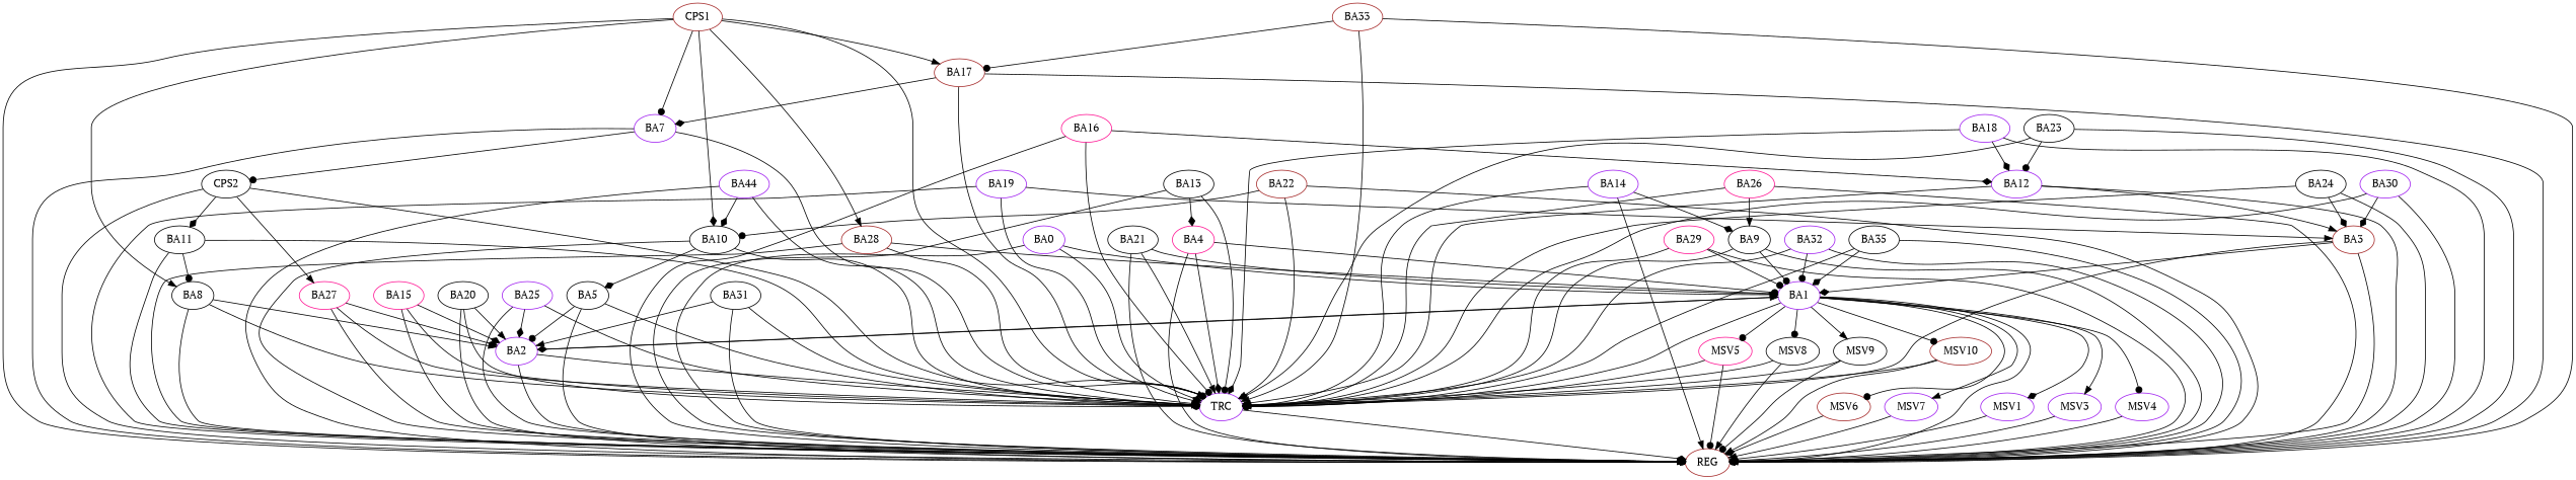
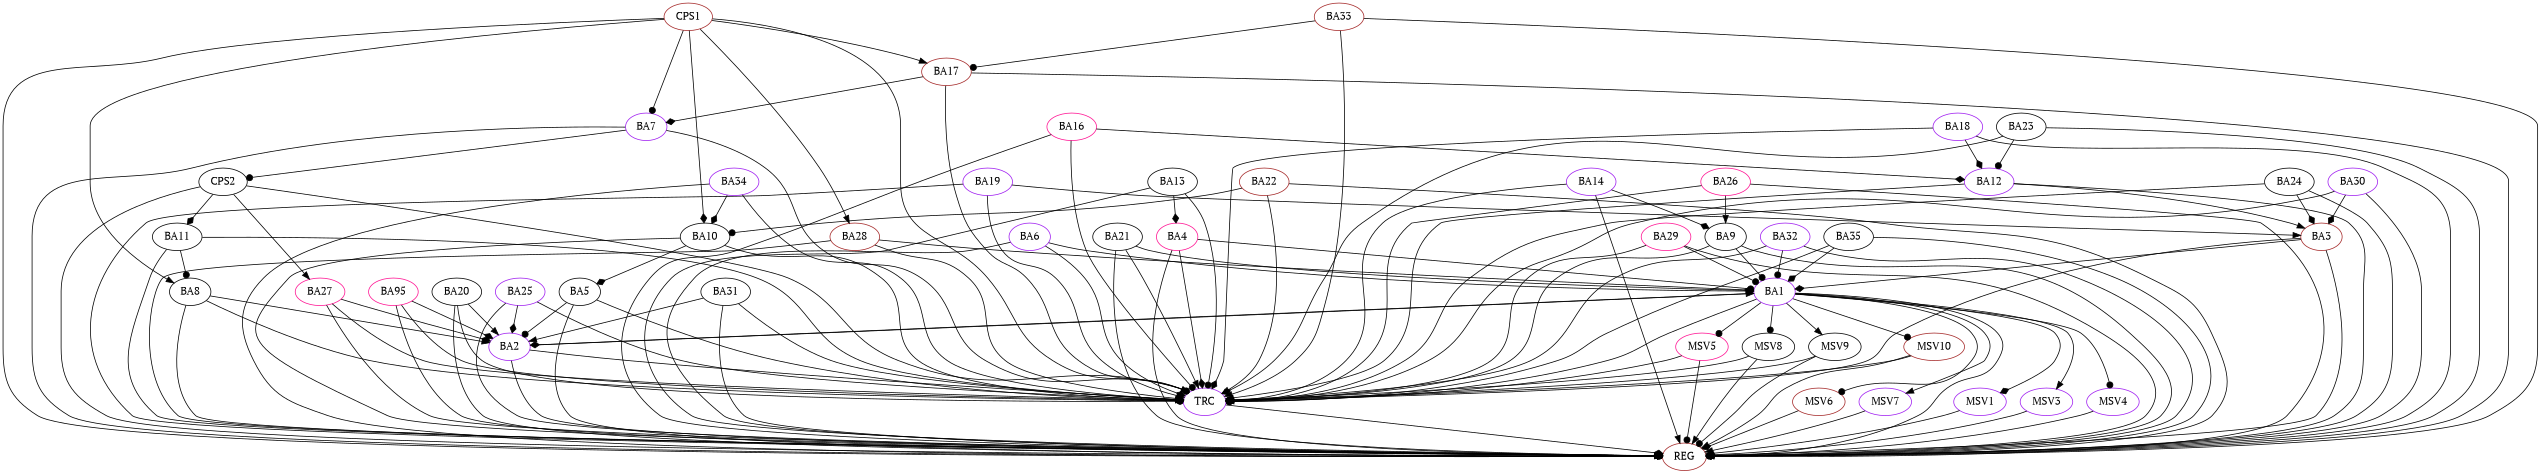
  strict digraph {
    fontname="PT Serif"
    node [color=purple fontname="PT Serif"]
    edge [arrowhead=diamond fontname="PT Serif"]
    n1 [label=BA1]
    n2 [label=BA2]
    n3 [color=brown label=REG]
    n4 [label=TRC]
    n5 [label=MSV1]
    n6 [label=MSV3]
    n7 [label=MSV4]
    n8 [color=deeppink label=MSV5]
    n9 [color=brown label=MSV6]
    n10 [label=MSV7]
    n11 [color=black label=MSV8]
    n12 [color=black label=MSV9]
    n13 [color=brown label=MSV10]
    n14 [color=brown label=BA3]
    n15 [color=deeppink label=BA4]
    n16 [color=black label=BA5]
-   n17 [label=BA0]
+   n17 [label=BA6]
    n18 [label=BA7]
    n19 [color=black label=CPS2]
    n20 [color=black label=BA8]
    n21 [color=black label=BA9]
    n22 [color=black label=BA10]
    n23 [color=black label=BA11]
    n24 [label=BA12]
    n25 [color=black label=BA13]
    n26 [label=BA14]
-   n27 [color=deeppink label=BA15]
+   n27 [color=deeppink label=BA95]
    n28 [color=deeppink label=BA16]
    n29 [color=brown label=BA17]
    n30 [label=BA18]
    n31 [label=BA19]
    n32 [color=black label=BA20]
    n33 [color=black label=BA21]
    n34 [color=brown label=BA22]
    n35 [color=black label=BA23]
    n36 [color=black label=BA24]
    n37 [label=BA25]
    n38 [color=deeppink label=BA26]
    n39 [color=deeppink label=BA27]
    n40 [color=brown label=BA28]
    n41 [color=deeppink label=BA29]
    n42 [label=BA30]
    n43 [color=black label=BA31]
    n44 [label=BA32]
    n45 [color=brown label=BA33]
-   n46 [label=BA44]
+   n46 [label=BA34]
    n47 [color=black label=BA35]
    n48 [color=brown label=CPS1]
    n1 -> n2
    n1 -> n3
    n1 -> n4 [arrowhead=dot]
    n1 -> n5
    n1 -> n6 [arrowhead=normal]
    n1 -> n7 [arrowhead=dot]
    n1 -> n8 [arrowhead=dot]
    n1 -> n9 [arrowhead=dot]
    n1 -> n10 [arrowhead=normal]
    n1 -> n11 [arrowhead=dot]
    n1 -> n12 [arrowhead=normal]
    n1 -> n13 [arrowhead=dot]
    n2 -> n1 [arrowhead=normal]
    n2 -> n3 [arrowhead=normal]
    n2 -> n4 [arrowhead=normal]
    n4 -> n3
    n5 -> n3 [arrowhead=normal]
    n6 -> n3 [arrowhead=normal]
    n7 -> n3
    n8 -> n3 [arrowhead=dot]
    n8 -> n4
    n9 -> n3
    n10 -> n3 [arrowhead=normal]
    n11 -> n3 [arrowhead=normal]
    n11 -> n4
    n12 -> n3 [arrowhead=dot]
    n12 -> n4 [arrowhead=normal]
    n13 -> n3 [arrowhead=normal]
    n13 -> n4 [arrowhead=dot]
    n14 -> n1
    n14 -> n3
    n14 -> n4 [arrowhead=dot]
    n15 -> n1 [arrowhead=dot]
    n15 -> n3 [arrowhead=normal]
    n15 -> n4
    n16 -> n2 [arrowhead=dot]
    n16 -> n3
    n16 -> n4 [arrowhead=dot]
    n17 -> n1 [arrowhead=normal]
    n17 -> n3
    n17 -> n4
    n18 -> n3
    n18 -> n4 [arrowhead=dot]
    n18 -> n19 [arrowhead=dot]
    n19 -> n3 [arrowhead=normal]
    n19 -> n4 [arrowhead=normal]
    n19 -> n23
    n19 -> n39 [arrowhead=normal]
    n20 -> n2 [arrowhead=normal]
    n20 -> n3 [arrowhead=dot]
    n20 -> n4 [arrowhead=dot]
    n21 -> n1 [arrowhead=dot]
    n21 -> n3
    n21 -> n4
    n22 -> n3
    n22 -> n4 [arrowhead=normal]
    n22 -> n16
    n23 -> n3 [arrowhead=dot]
    n23 -> n4 [arrowhead=normal]
    n23 -> n20 [arrowhead=dot]
    n24 -> n3 [arrowhead=dot]
    n24 -> n4 [arrowhead=normal]
    n24 -> n14 [arrowhead=normal]
    n25 -> n3 [arrowhead=normal]
    n25 -> n4 [arrowhead=dot]
    n25 -> n15
    n26 -> n3 [arrowhead=normal]
    n26 -> n4 [arrowhead=dot]
    n26 -> n21
    n27 -> n2
    n27 -> n3 [arrowhead=normal]
    n27 -> n4 [arrowhead=dot]
    n28 -> n3 [arrowhead=dot]
    n28 -> n4 [arrowhead=dot]
    n28 -> n24
    n29 -> n3
    n29 -> n4 [arrowhead=normal]
    n29 -> n18
    n30 -> n3 [arrowhead=dot]
    n30 -> n4
    n30 -> n24
    n31 -> n3 [arrowhead=dot]
    n31 -> n4 [arrowhead=normal]
    n31 -> n14 [arrowhead=normal]
    n32 -> n2 [arrowhead=normal]
    n32 -> n3 [arrowhead=normal]
    n32 -> n4 [arrowhead=dot]
    n33 -> n1 [arrowhead=dot]
    n33 -> n3 [arrowhead=dot]
    n33 -> n4 [arrowhead=normal]
    n34 -> n3 [arrowhead=normal]
    n34 -> n4 [arrowhead=normal]
    n34 -> n22 [arrowhead=dot]
    n35 -> n3 [arrowhead=normal]
    n35 -> n4
    n35 -> n24 [arrowhead=dot]
    n36 -> n3
    n36 -> n4 [arrowhead=normal]
    n36 -> n14
    n37 -> n2
    n37 -> n3
    n37 -> n4
    n38 -> n3 [arrowhead=normal]
    n38 -> n4 [arrowhead=dot]
    n38 -> n21 [arrowhead=normal]
    n39 -> n2
    n39 -> n3
    n39 -> n4
    n40 -> n1
    n40 -> n3
    n40 -> n4 [arrowhead=normal]
    n41 -> n1 [arrowhead=dot]
    n41 -> n3 [arrowhead=normal]
    n41 -> n4
    n42 -> n3
    n42 -> n4
    n42 -> n14
    n43 -> n2 [arrowhead=normal]
    n43 -> n3 [arrowhead=normal]
    n43 -> n4 [arrowhead=normal]
    n44 -> n1 [arrowhead=dot]
    n44 -> n3
    n44 -> n4 [arrowhead=normal]
    n45 -> n3
    n45 -> n4 [arrowhead=normal]
    n45 -> n29 [arrowhead=dot]
    n46 -> n3
    n46 -> n4 [arrowhead=dot]
    n46 -> n22
    n47 -> n1
    n47 -> n3
    n47 -> n4 [arrowhead=dot]
    n48 -> n3
    n48 -> n4 [arrowhead=dot]
    n48 -> n18 [arrowhead=dot]
    n48 -> n20 [arrowhead=normal]
    n48 -> n22
    n48 -> n29 [arrowhead=normal]
    n48 -> n40 [arrowhead=normal]
  }
